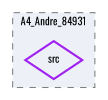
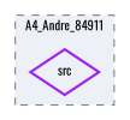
  digraph {
    compound=true
    fontname=Oswald
    n1 [color=purple fillcolor="#edf0f7" fontname=Oswald fontsize=10 label=src shape=diamond style="filled,bold,"]
    subgraph cluster_1 {
      bgcolor="#edf0f7"
      fontsize=10
-     label=A4_Andre_84931
+     label=A4_Andre_84911
      pencolor=grey50
      style="filled,dashed,"
      n1
    }
  }
